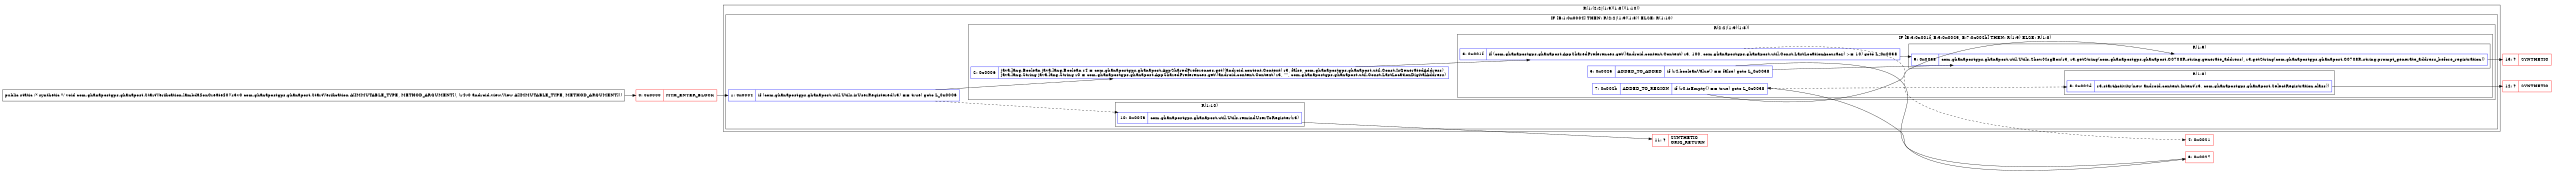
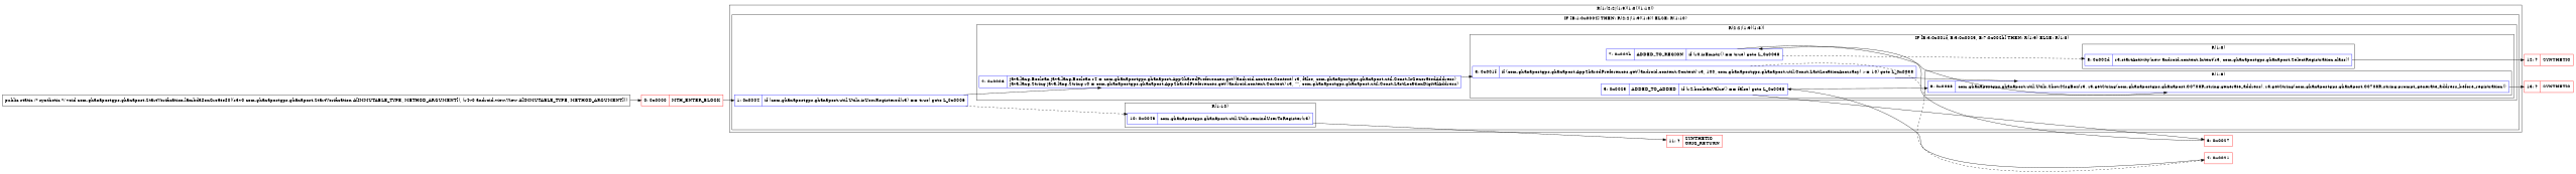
  digraph {
    rankdir=LR
    node [color=blue shape=record]
    n1 [label="{9\:\ 0x0038|com.ghanapostgps.ghanapost.util.Utils.ShowMsgBox(r3, r3.getString(com.ghanapostgps.ghanapost.C0708R.string.generate_address), r3.getString(com.ghanapostgps.ghanapost.C0708R.string.prompt_generate_address_before_registration))\l}"]
    n2 [label="{8\:\ 0x002d|r3.startActivity(new android.content.Intent(r3, com.ghanapostgps.ghanapost.SelectRegistration.class))\l}"]
    n3 [label="{3\:\ 0x001f|if (com.ghanapostgps.ghanapost.AppSharedPreferences.get((android.content.Context) r3, 100, com.ghanapostgps.ghanapost.util.Const.LastLocationAccuracy) \>= 10) goto L_0x0038\l}"]
    n4 [label="{5\:\ 0x0025|ADDED_TO_ADDED\l|if (r4.booleanValue() == false) goto L_0x0038\l}"]
    n5 [label="{7\:\ 0x002b|ADDED_TO_REGION\l|if (r0.isEmpty() == true) goto L_0x0038\l}"]
    n6 [label="{2\:\ 0x0006|java.lang.Boolean java.lang.Boolean r4 = com.ghanapostgps.ghanapost.AppSharedPreferences.get((android.content.Context) r3, false, com.ghanapostgps.ghanapost.util.Const.IsGeneratedAddress)\ljava.lang.String java.lang.String r0 = com.ghanapostgps.ghanapost.AppSharedPreferences.get((android.content.Context) r3, \"\", com.ghanapostgps.ghanapost.util.Const.LastLocationDigitalAddress)\l}"]
    n7 [label="{10\:\ 0x004a|com.ghanapostgps.ghanapost.util.Utils.remindUserToRegister(r3)\l}"]
    n8 [label="{1\:\ 0x0004|if (com.ghanapostgps.ghanapost.util.Utils.isUserRegistered(r3) == true) goto L_0x0006\l}"]
    n9 [color=red label="{13\:\ ?|SYNTHETIC\l}"]
    n10 [color=red label="{12\:\ ?|SYNTHETIC\l}"]
    n11 [color=red label="{4\:\ 0x0021}"]
    n12 [color=red label="{6\:\ 0x0027}"]
    n13 [color=red label="{11\:\ ?|SYNTHETIC\lORIG_RETURN\l}"]
    n14 [color=red label="{0\:\ 0x0000|MTH_ENTER_BLOCK\l}"]
    n15 [label="{public static \/* synthetic *\/ void com.ghanapostgps.ghanapost.StartVerification.lambda$onCreate$0((r3v0 com.ghanapostgps.ghanapost.StartVerification A[IMMUTABLE_TYPE, METHOD_ARGUMENT]), (r4v0 android.view.View A[IMMUTABLE_TYPE, METHOD_ARGUMENT])) }" color=""]
    subgraph cluster_1 {
      label="R(1:(2:2|(1:9)(1:8))(1:10))"
      subgraph cluster_2 {
        label="IF [B:1:0x0004] THEN: R(2:2|(1:9)(1:8)) ELSE: R(1:10)"
        n8
        subgraph cluster_3 {
          label="R(2:2|(1:9)(1:8))"
          n6
          subgraph cluster_4 {
            label="IF [B:3:0x001f, B:5:0x0025, B:7:0x002b] THEN: R(1:9) ELSE: R(1:8)"
            n3
            n4
            n5
            subgraph cluster_5 {
              label="R(1:9)"
              n1
            }
            subgraph cluster_6 {
              label="R(1:8)"
              n2
            }
          }
        }
        subgraph cluster_7 {
          label="R(1:10)"
          n7
        }
      }
    }
    n1 -> n9
    n2 -> n10
    n3 -> n1
    n3 -> n11 [style=dashed]
    n4 -> n1
    n4 -> n12 [style=solid]
    n5 -> n1
    n5 -> n2 [style=dashed]
    n6 -> n3
    n7 -> n13
    n8 -> n6
    n8 -> n7 [style=dashed]
+   n11 -> n4
    n12 -> n5
    n14 -> n8
    n15 -> n14
  }
